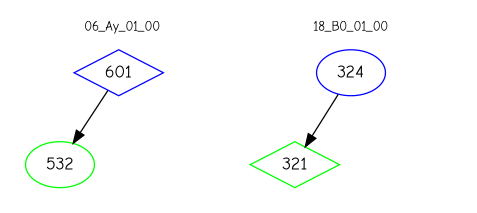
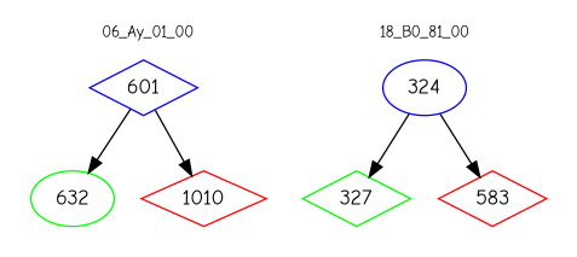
  digraph {
    fontname="Comic Neue"
    node [color=blue fontname="Comic Neue" shape=diamond]
    edge [color=black fontname="Comic Neue"]
    n1 [label=601]
-   n2 [color=green label=532 shape=ellipse]
+   n2 [color=green label=632 shape=ellipse]
+   n3 [color=red label=1010]
    n4 [label=324 shape=ellipse]
-   n5 [color=green label=321]
+   n5 [color=green label=327]
+   n6 [color=red label=583]
    subgraph cluster_1 {
      color=white
      fontsize=10
      label="06_Ay_01_00"
      n1
      n2
+     n3
    }
    subgraph cluster_2 {
      color=white
      fontsize=10
-     label="18_B0_01_00"
+     label="18_B0_81_00"
      n4
      n5
+     n6
    }
    n1 -> n2
+   n1 -> n3
    n4 -> n5
+   n4 -> n6
  }
